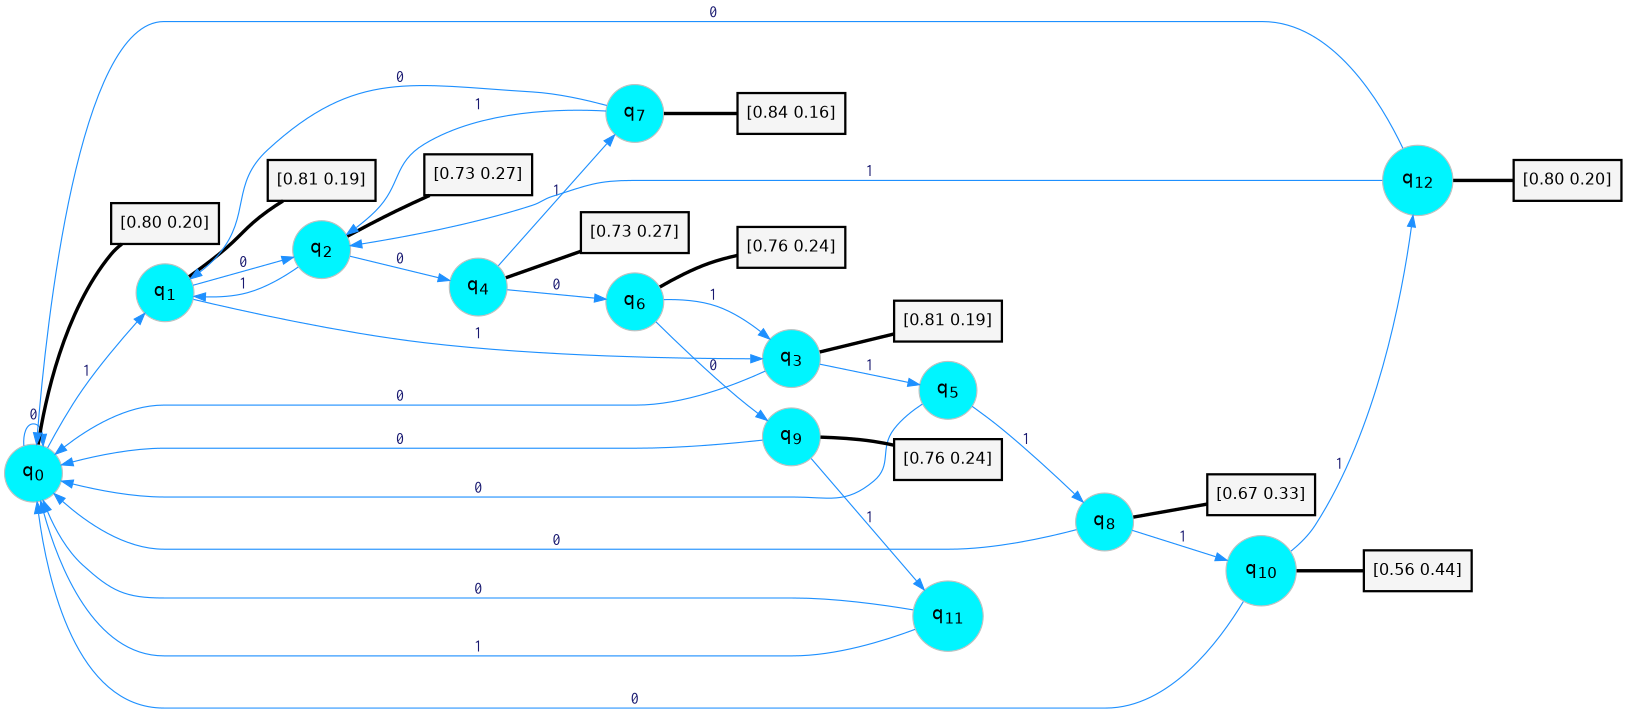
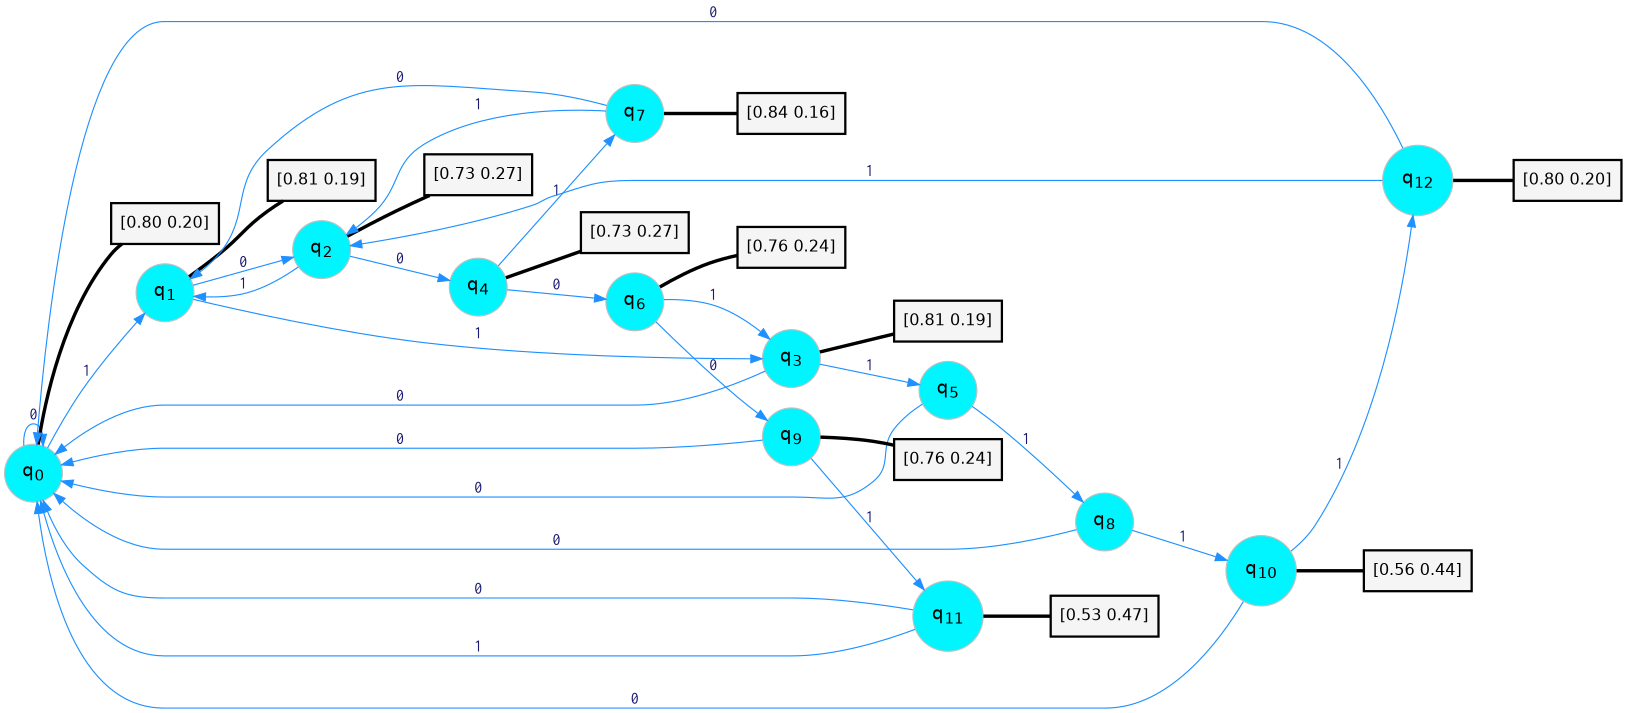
  digraph {
    rankdir=LR
    node [color=gray fillcolor=turquoise1 fontcolor=black fontname=Helvetica fontsize=16 fontweight=bold shape=circle style=filled]
    edge [arrowsize=1 color=dodgerblue1 fontcolor=midnightblue fontname=courier fontweight=bold penwidth=1 style=solid weight=20]
    n1 [label=<q<SUB>0</SUB>>]
    n2 [label=<q<SUB>1</SUB>>]
    n3 [color=black fillcolor=whitesmoke fontsize=14 label="[0.80 0.20]" penwidth=2 shape=box]
    n4 [label=<q<SUB>2</SUB>>]
    n5 [label=<q<SUB>3</SUB>>]
    n6 [color=black fillcolor=whitesmoke fontsize=14 label="[0.81 0.19]" penwidth=2 shape=box]
    n7 [label=<q<SUB>4</SUB>>]
    n8 [color=black fillcolor=whitesmoke fontsize=14 label="[0.73 0.27]" penwidth=2 shape=box]
    n9 [label=<q<SUB>5</SUB>>]
    n10 [color=black fillcolor=whitesmoke fontsize=14 label="[0.81 0.19]" penwidth=2 shape=box]
    n11 [label=<q<SUB>6</SUB>>]
    n12 [label=<q<SUB>7</SUB>>]
    n13 [color=black fillcolor=whitesmoke fontsize=14 label="[0.73 0.27]" penwidth=2 shape=box]
    n14 [label=<q<SUB>8</SUB>>]
    n15 [label=<q<SUB>9</SUB>>]
    n16 [color=black fillcolor=whitesmoke fontsize=14 label="[0.76 0.24]" penwidth=2 shape=box]
    n17 [color=black fillcolor=whitesmoke fontsize=14 label="[0.84 0.16]" penwidth=2 shape=box]
    n18 [label=<q<SUB>10</SUB>>]
-   n19 [color=black fillcolor=whitesmoke fontsize=14 label="[0.67 0.33]" penwidth=2 shape=box]
    n20 [label=<q<SUB>11</SUB>>]
    n21 [color=black fillcolor=whitesmoke fontsize=14 label="[0.76 0.24]" penwidth=2 shape=box]
    n22 [label=<q<SUB>12</SUB>>]
    n23 [color=black fillcolor=whitesmoke fontsize=14 label="[0.56 0.44]" penwidth=2 shape=box]
+   n24 [color=black fillcolor=whitesmoke fontsize=14 label="[0.53 0.47]" penwidth=2 shape=box]
    n25 [color=black fillcolor=whitesmoke fontsize=14 label="[0.80 0.20]" penwidth=2 shape=box]
    n1 -> n1 [label=0]
    n1 -> n2 [label=1]
    n1 -> n3 [arrowhead=none color=black penwidth=3]
    n2 -> n4 [label=0]
    n2 -> n5 [label=1]
    n2 -> n6 [arrowhead=none color=black penwidth=3]
    n4 -> n2 [label=1]
    n4 -> n7 [label=0]
    n4 -> n8 [arrowhead=none color=black penwidth=3]
    n5 -> n1 [label=0]
    n5 -> n9 [label=1]
    n5 -> n10 [arrowhead=none color=black penwidth=3]
    n7 -> n11 [label=0]
    n7 -> n12 [label=1]
    n7 -> n13 [arrowhead=none color=black penwidth=3]
    n9 -> n1 [label=0]
    n9 -> n14 [label=1]
    n11 -> n5 [label=1]
    n11 -> n15 [label=0]
    n11 -> n16 [arrowhead=none color=black penwidth=3]
    n12 -> n2 [label=0]
    n12 -> n4 [label=1]
    n12 -> n17 [arrowhead=none color=black penwidth=3]
    n14 -> n1 [label=0]
    n14 -> n18 [label=1]
-   n14 -> n19 [arrowhead=none color=black penwidth=3]
    n15 -> n1 [label=0]
    n15 -> n20 [label=1]
    n15 -> n21 [arrowhead=none color=black penwidth=3]
    n18 -> n1 [label=0]
    n18 -> n22 [label=1]
    n18 -> n23 [arrowhead=none color=black penwidth=3]
    n20 -> n1 [label=0]
    n20 -> n1 [label=1]
+   n20 -> n24 [arrowhead=none color=black penwidth=3]
    n22 -> n1 [label=0]
    n22 -> n4 [label=1]
    n22 -> n25 [arrowhead=none color=black penwidth=3]
  }
